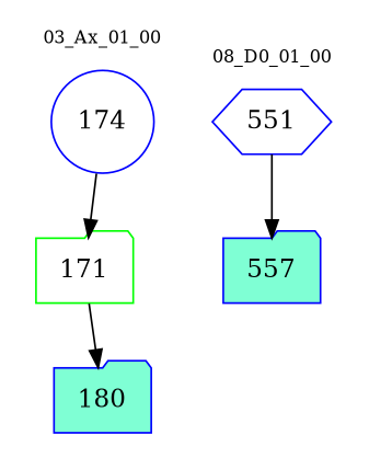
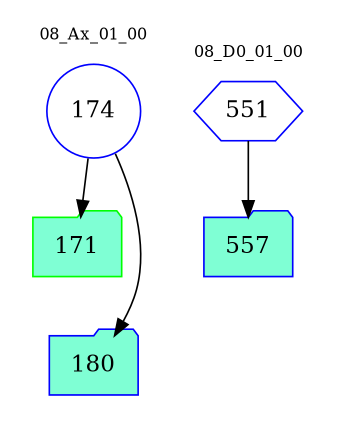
  digraph {
    node [color=blue fillcolor=white shape=folder style=filled]
    edge [color=black]
    n1 [label=174 shape=circle]
-   n2 [color=green label=171]
+   n2 [color=green fillcolor=aquamarine label=171]
    n3 [fillcolor=aquamarine label=180]
    n4 [label=551 shape=hexagon]
    n5 [fillcolor=aquamarine label=557]
    subgraph cluster_1 {
      color=white
      fontsize=10
-     label="03_Ax_01_00"
+     label="08_Ax_01_00"
      n1
      n2
      n3
    }
    subgraph cluster_2 {
      color=white
      fontsize=10
      label="08_D0_01_00"
      n4
      n5
    }
    n1 -> n2
-   n2 -> n3
+   n1 -> n3
    n4 -> n5
  }
